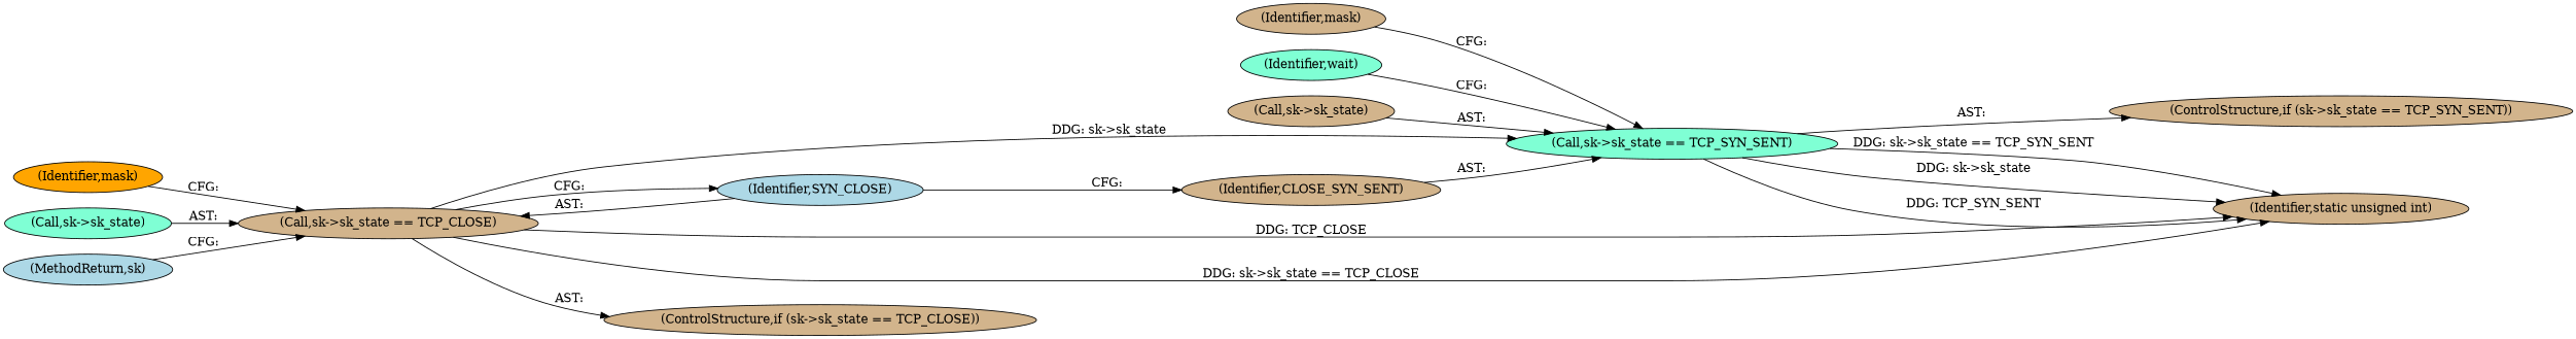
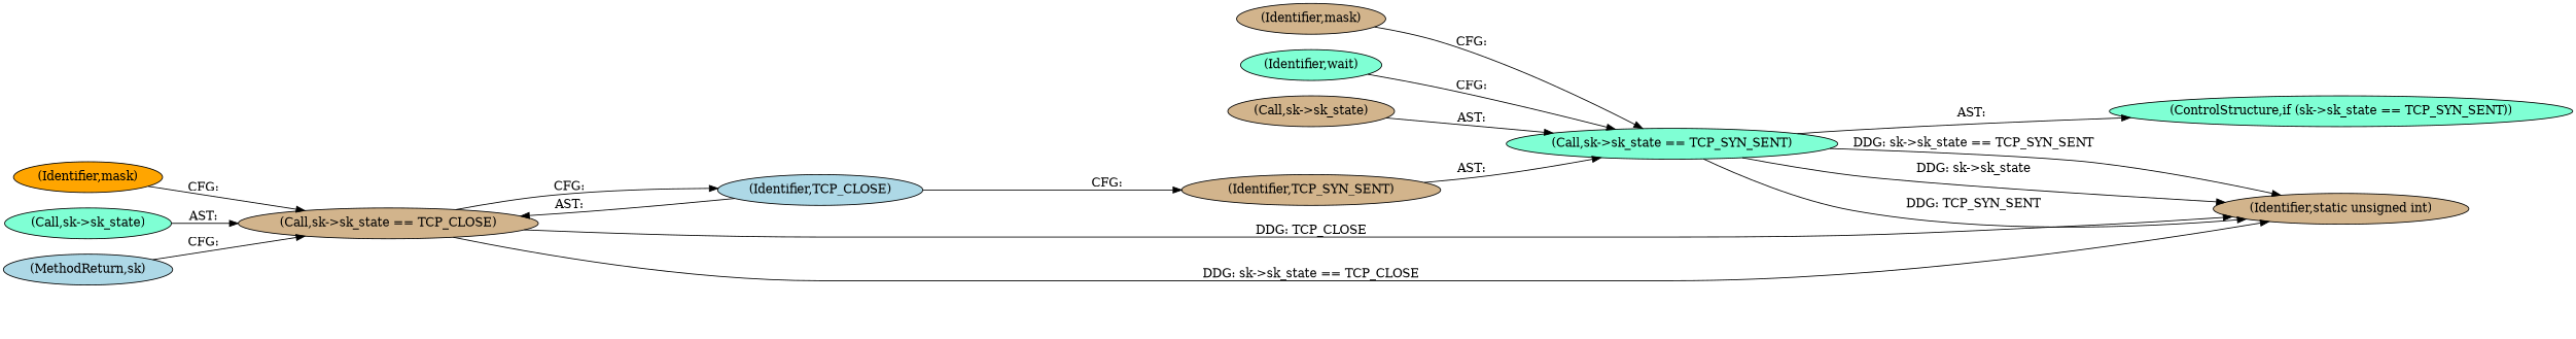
  digraph {
    rankdir=LR
    node [fillcolor=tan style=filled]
    n1 [label="(Call,sk->sk_state == TCP_CLOSE)"]
    n2 [fillcolor=aquamarine label="(Call,sk->sk_state == TCP_SYN_SENT)"]
-   n3 [fillcolor=lightblue label="(Identifier,SYN_CLOSE)"]
+   n3 [fillcolor=lightblue label="(Identifier,TCP_CLOSE)"]
    n4 [label="(Identifier,static unsigned int)"]
-   n5 [label="(ControlStructure,if (sk->sk_state == TCP_CLOSE))"]
-   n6 [label="(ControlStructure,if (sk->sk_state == TCP_SYN_SENT))"]
-   n7 [label="(Identifier,CLOSE_SYN_SENT)"]
+   n6 [fillcolor=aquamarine label="(ControlStructure,if (sk->sk_state == TCP_SYN_SENT))"]
+   n7 [label="(Identifier,TCP_SYN_SENT)"]
    n8 [label="(Identifier,mask)"]
    n9 [fillcolor=orange label="(Identifier,mask)"]
    n10 [fillcolor=aquamarine label="(Identifier,wait)"]
    n11 [fillcolor=aquamarine label="(Call,sk->sk_state)"]
    n12 [label="(Call,sk->sk_state)"]
    n13 [fillcolor=lightblue label="(MethodReturn,sk)"]
-   n1 -> n2 [label="DDG: sk->sk_state"]
    n1 -> n3 [label="CFG: "]
    n1 -> n4 [label="DDG: TCP_CLOSE"]
    n1 -> n4 [label="DDG: sk->sk_state == TCP_CLOSE"]
-   n1 -> n5 [label="AST: "]
    n2 -> n4 [label="DDG: sk->sk_state"]
    n2 -> n4 [label="DDG: TCP_SYN_SENT"]
    n2 -> n4 [label="DDG: sk->sk_state == TCP_SYN_SENT"]
    n2 -> n6 [label="AST: "]
    n3 -> n1 [label="AST: "]
    n3 -> n7 [label="CFG: "]
    n7 -> n2 [label="AST: "]
    n8 -> n2 [label="CFG: "]
    n9 -> n1 [label="CFG: "]
    n10 -> n2 [label="CFG: "]
    n11 -> n1 [label="AST: "]
    n12 -> n2 [label="AST: "]
    n13 -> n1 [label="CFG: "]
  }
